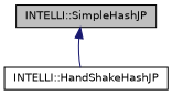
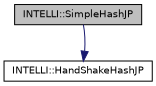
  digraph {
    node [color=black fontname=Helvetica fontsize=10 shape=record style=filled]
    n1 [fillcolor=grey75 fontcolor=black height=0.2 label="INTELLI::SimpleHashJP" width=0.4]
    n2 [fillcolor=white height=0.2 label="INTELLI::HandShakeHashJP" width=0.4]
-   n1 -> n2 [color=midnightblue dir=back fontname=Helvetica fontsize=10 labelfontname=Helvetica labelfontsize=10 style=solid]
+   n2 -> n1 [color=midnightblue dir=back fontname=Helvetica fontsize=10 labelfontname=Helvetica labelfontsize=10 style=solid]
  }
